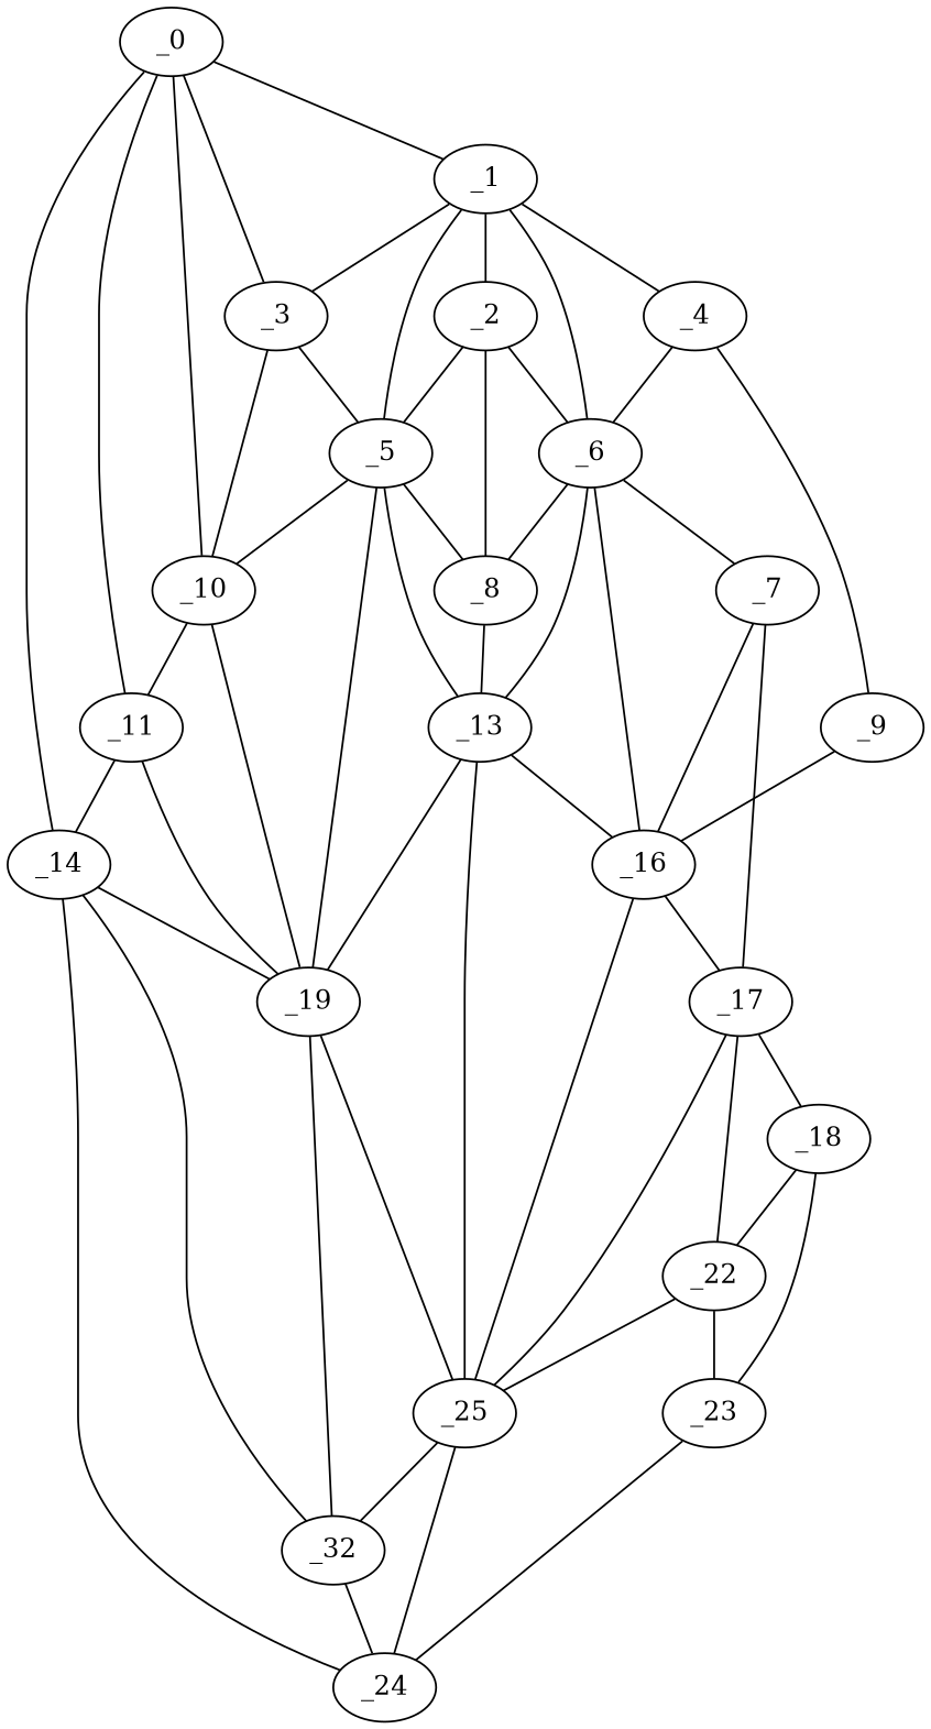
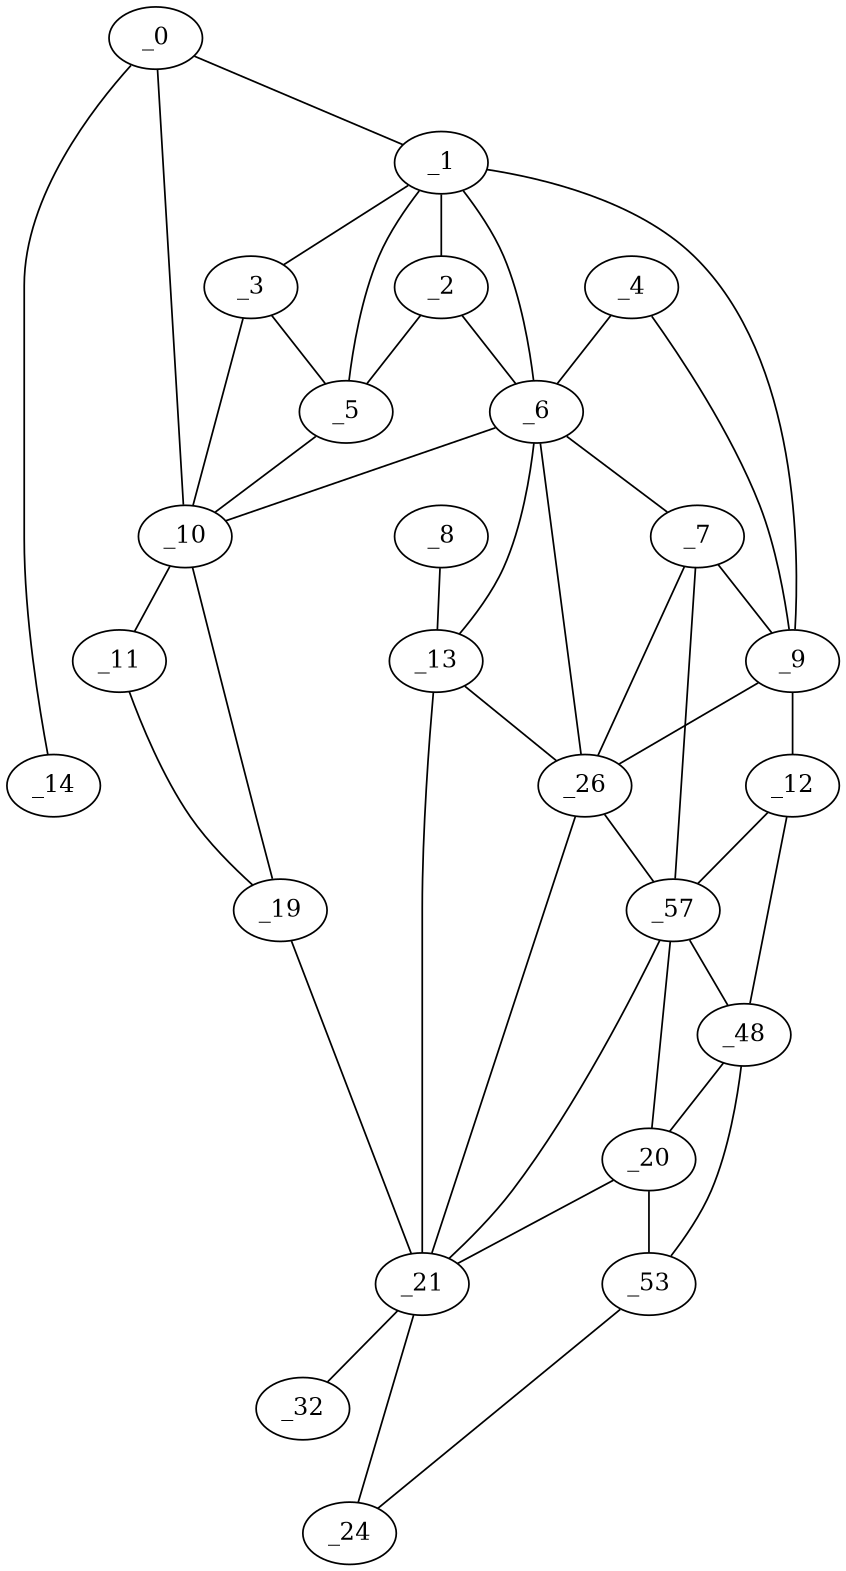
  graph {
    node [x=59 y=38]
    edge [valence=2]
    _0 [x=19 y=102]
    _1 [x=21]
    _3 [x=27 y=90]
    _10 [x=53 y=110]
    _11 [x=55 y=118]
    _14 [y=124]
    _2 [x=26 y=42]
    _4 [x=32 y=26]
    _5 [x=32 y=78]
    _6 [x=35 y=39]
    _19 [x=81 y=92]
    n12 [label=_32 x=85 y=94]
    _24 [x=110 y=107]
    _8 [x=43 y=48]
    _9 [x=45 y=14]
    _13 [y=45]
    _7 [x=38 y=22]
-   _16 [x=63]
-   _21 [x=85 y=32 label=_25]
-   _17 [x=64 y=34]
-   _18 [x=77 y=17]
-   _20 [x=83 y=25 label=_22]
-   _23 [x=90 y=9]
+   _16 [x=63 label=_26]
+   _21 [x=85 y=32]
+   _17 [x=64 y=34 label=_57]
+   _12 [x=57 y=4]
+   _18 [x=77 y=17 label=_48]
+   _20 [x=83 y=25]
+   _23 [x=90 y=9 label=_53]
    _0 -- _1 [valence=1]
-   _0 -- _3 [valence=1]
    _0 -- _10 [valence=1]
-   _0 -- _11
    _0 -- _14 [valence=1]
    _1 -- _3
    _1 -- _2
-   _1 -- _4 [valence=1]
+   _1 -- _9 [valence=1]
    _1 -- _5
    _1 -- _6 [valence=1]
    _3 -- _10
    _3 -- _5 [valence=1]
    _10 -- _11
    _10 -- _19 [valence=1]
-   _11 -- _14
    _11 -- _19
-   _14 -- _19
-   _14 -- n12
-   _14 -- _24 [valence=1]
    _2 -- _5 [valence=1]
    _2 -- _6 [valence=1]
-   _2 -- _8
    _4 -- _6
    _4 -- _9 [valence=1]
    _5 -- _10 [valence=1]
-   _5 -- _19
-   _5 -- _8
-   _5 -- _13
-   _6 -- _8
+   _6 -- _10
    _6 -- _13 [valence=1]
    _6 -- _7
    _6 -- _16
-   _19 -- n12
    _19 -- _21
-   n12 -- _24
    _8 -- _13
    _9 -- _16 [valence=1]
-   _13 -- _19
+   _9 -- _12 [valence=1]
    _13 -- _16 [valence=1]
    _13 -- _21
+   _7 -- _9
    _7 -- _16
    _7 -- _17
    _16 -- _21
    _16 -- _17
    _21 -- n12
    _21 -- _24
    _17 -- _21
    _17 -- _18
    _17 -- _20 [valence=1]
+   _12 -- _17 [valence=1]
+   _12 -- _18 [valence=1]
    _18 -- _20
    _18 -- _23
    _20 -- _21
    _20 -- _23 [valence=1]
    _23 -- _24 [valence=1]
  }
